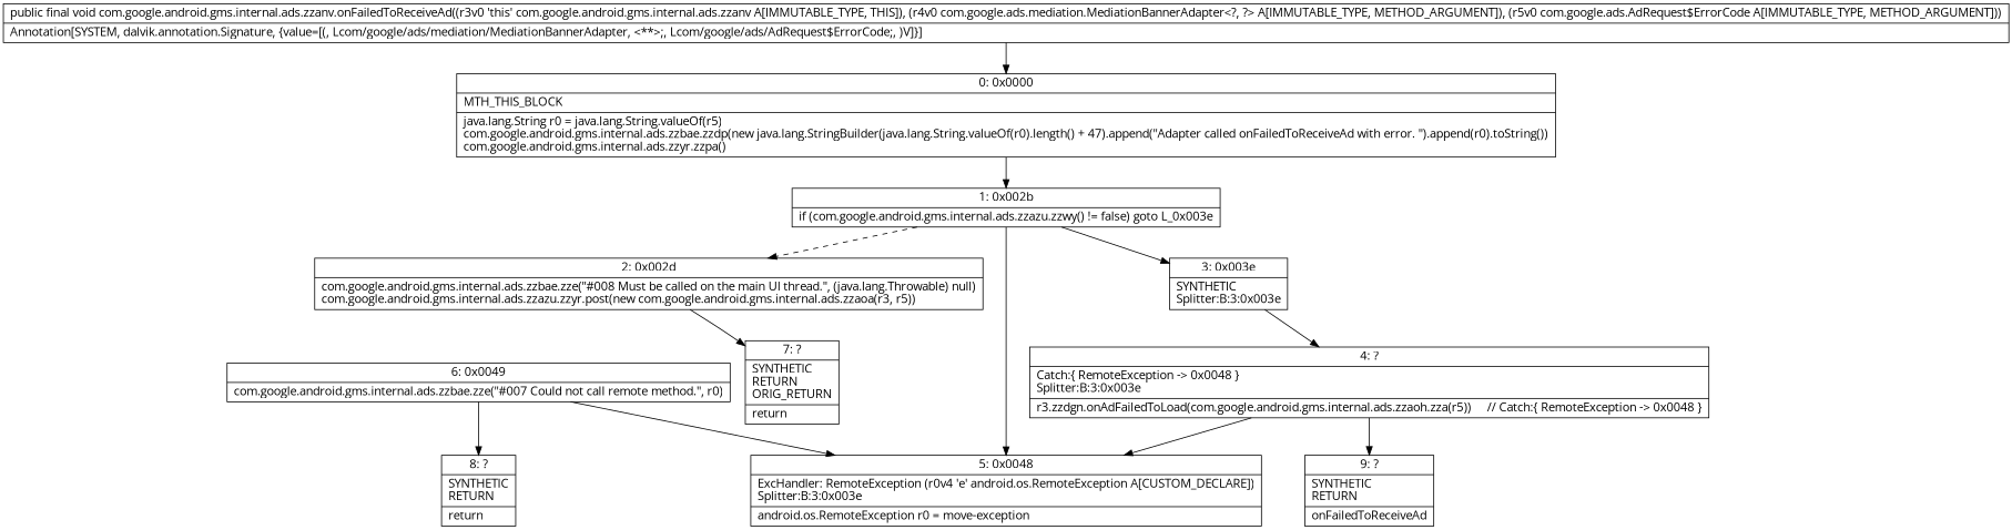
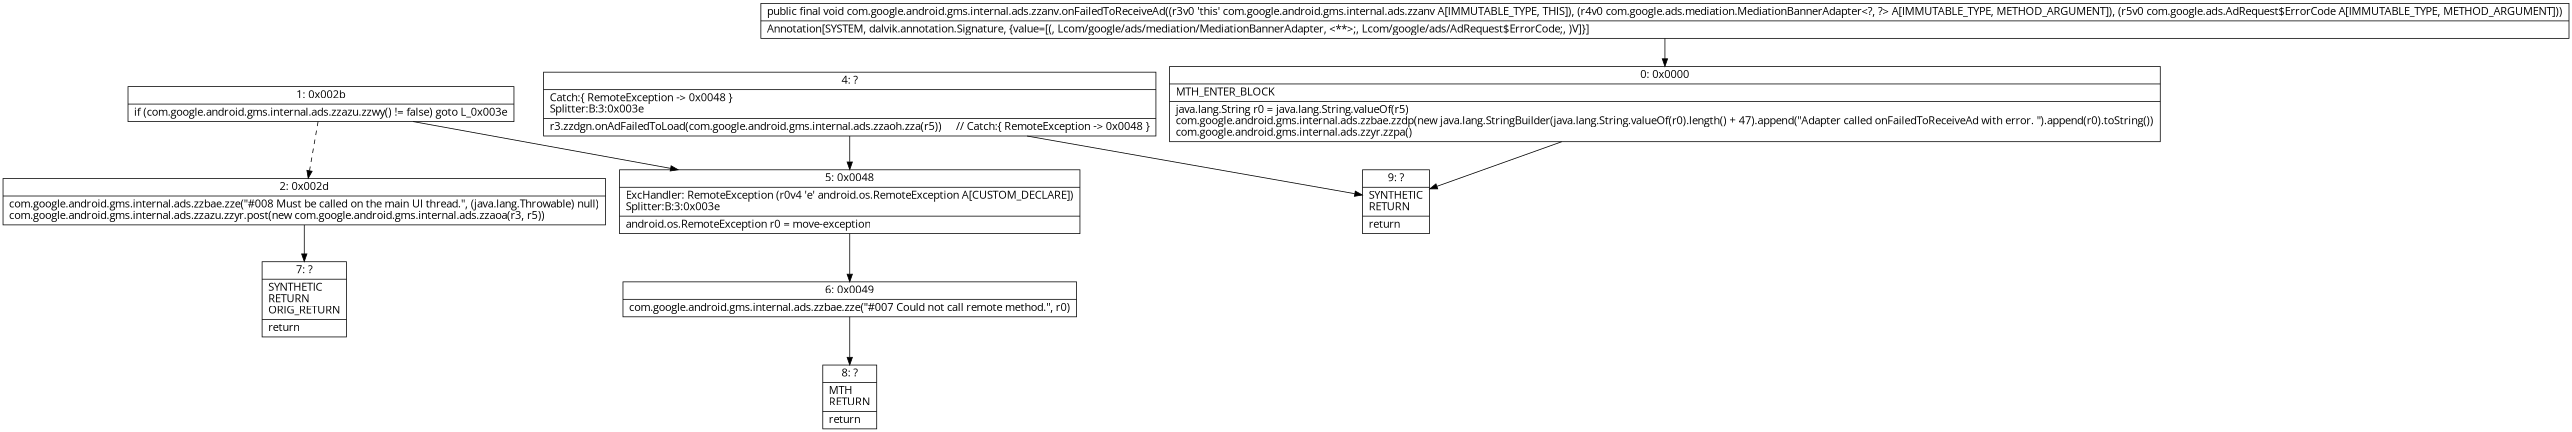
  digraph {
    fontname="Open Sans"
    node [fontname="Open Sans" shape=record]
    edge [fontname="Open Sans"]
-   n1 [label="{0\:\ 0x0000|MTH_THIS_BLOCK\l|java.lang.String r0 = java.lang.String.valueOf(r5)\lcom.google.android.gms.internal.ads.zzbae.zzdp(new java.lang.StringBuilder(java.lang.String.valueOf(r0).length() + 47).append(\"Adapter called onFailedToReceiveAd with error. \").append(r0).toString())\lcom.google.android.gms.internal.ads.zzyr.zzpa()\l}"]
+   n1 [label="{0\:\ 0x0000|MTH_ENTER_BLOCK\l|java.lang.String r0 = java.lang.String.valueOf(r5)\lcom.google.android.gms.internal.ads.zzbae.zzdp(new java.lang.StringBuilder(java.lang.String.valueOf(r0).length() + 47).append(\"Adapter called onFailedToReceiveAd with error. \").append(r0).toString())\lcom.google.android.gms.internal.ads.zzyr.zzpa()\l}"]
    n2 [label="{1\:\ 0x002b|if (com.google.android.gms.internal.ads.zzazu.zzwy() != false) goto L_0x003e\l}"]
    n3 [label="{2\:\ 0x002d|com.google.android.gms.internal.ads.zzbae.zze(\"#008 Must be called on the main UI thread.\", (java.lang.Throwable) null)\lcom.google.android.gms.internal.ads.zzazu.zzyr.post(new com.google.android.gms.internal.ads.zzaoa(r3, r5))\l}"]
-   n4 [label="{3\:\ 0x003e|SYNTHETIC\lSplitter:B:3:0x003e\l}"]
    n5 [label="{5\:\ 0x0048|ExcHandler: RemoteException (r0v4 'e' android.os.RemoteException A[CUSTOM_DECLARE])\lSplitter:B:3:0x003e\l|android.os.RemoteException r0 = move\-exception\l}"]
    n6 [label="{7\:\ ?|SYNTHETIC\lRETURN\lORIG_RETURN\l|return\l}"]
    n7 [label="{4\:\ ?|Catch:\{ RemoteException \-\> 0x0048 \}\lSplitter:B:3:0x003e\l|r3.zzdgn.onAdFailedToLoad(com.google.android.gms.internal.ads.zzaoh.zza(r5))     \/\/ Catch:\{ RemoteException \-\> 0x0048 \}\l}"]
-   n8 [label="{9\:\ ?|SYNTHETIC\lRETURN\l|onFailedToReceiveAd\l}"]
+   n8 [label="{9\:\ ?|SYNTHETIC\lRETURN\l|return\l}"]
    n9 [label="{6\:\ 0x0049|com.google.android.gms.internal.ads.zzbae.zze(\"#007 Could not call remote method.\", r0)\l}"]
-   n10 [label="{8\:\ ?|SYNTHETIC\lRETURN\l|return\l}"]
+   n10 [label="{8\:\ ?|MTH\lRETURN\l|return\l}"]
    n11 [label="{public final void com.google.android.gms.internal.ads.zzanv.onFailedToReceiveAd((r3v0 'this' com.google.android.gms.internal.ads.zzanv A[IMMUTABLE_TYPE, THIS]), (r4v0 com.google.ads.mediation.MediationBannerAdapter\<?, ?\> A[IMMUTABLE_TYPE, METHOD_ARGUMENT]), (r5v0 com.google.ads.AdRequest$ErrorCode A[IMMUTABLE_TYPE, METHOD_ARGUMENT]))  | Annotation[SYSTEM, dalvik.annotation.Signature, \{value=[(, Lcom\/google\/ads\/mediation\/MediationBannerAdapter, \<**\>;, Lcom\/google\/ads\/AdRequest$ErrorCode;, )V]\}]\l}"]
-   n1 -> n2
+   n1 -> n8
    n2 -> n3 [style=dashed]
-   n2 -> n4
    n2 -> n5
    n3 -> n6
-   n4 -> n7
-   n9 -> n5
+   n5 -> n9
    n7 -> n5
    n7 -> n8
    n9 -> n10
    n11 -> n1
  }
